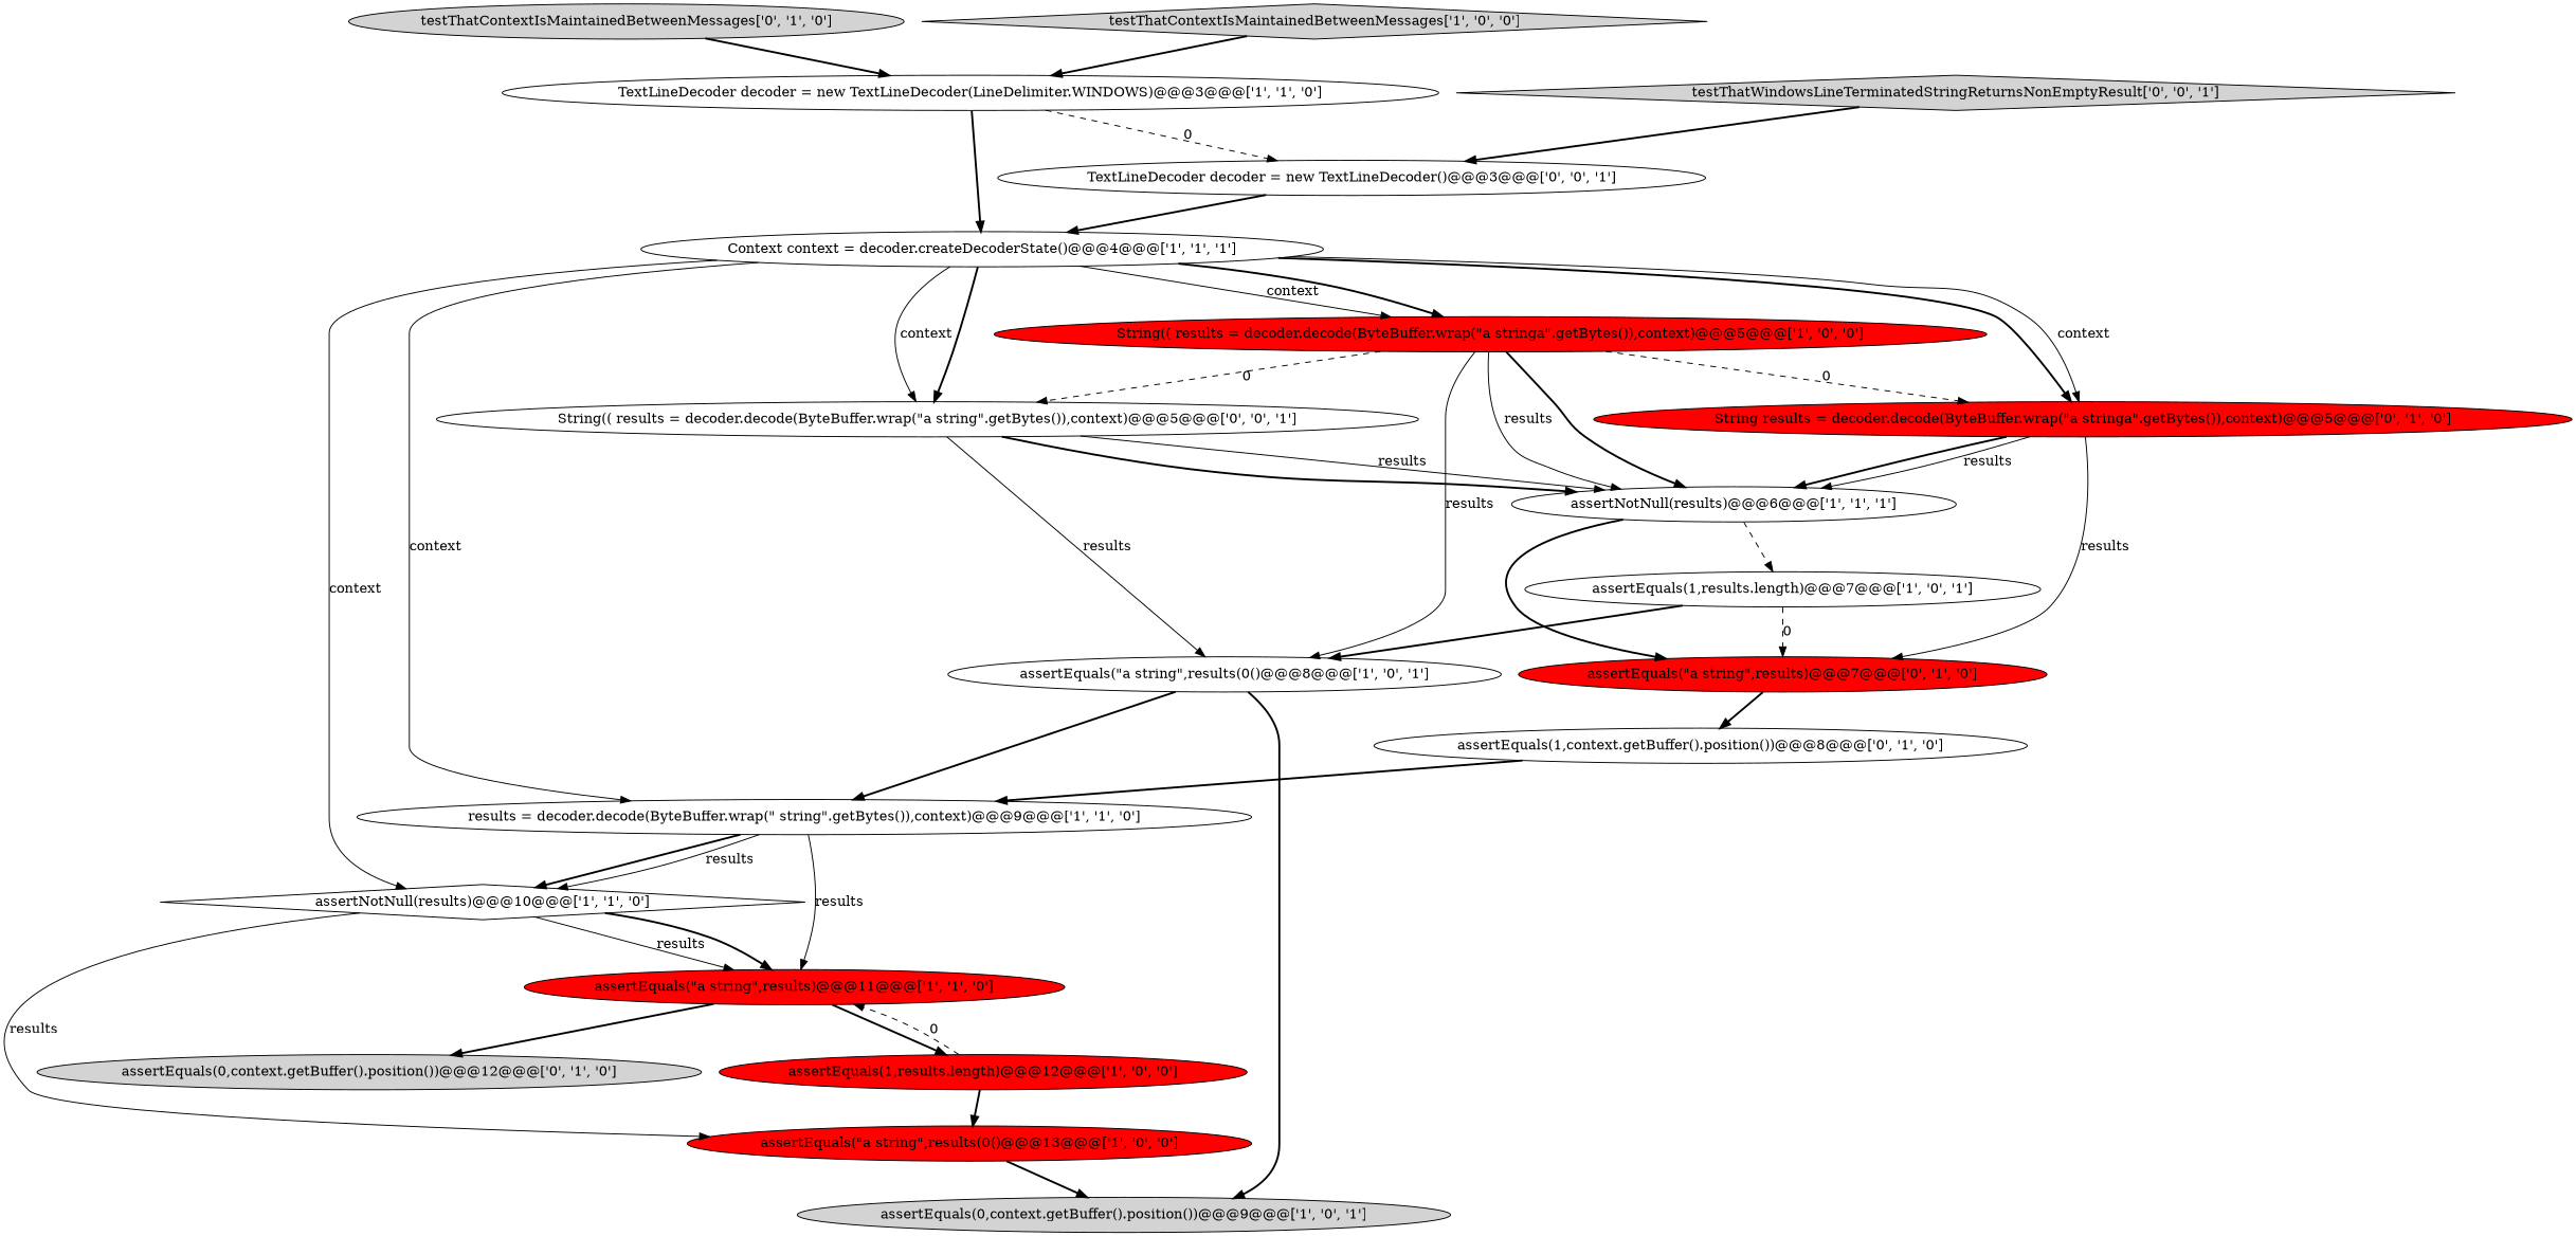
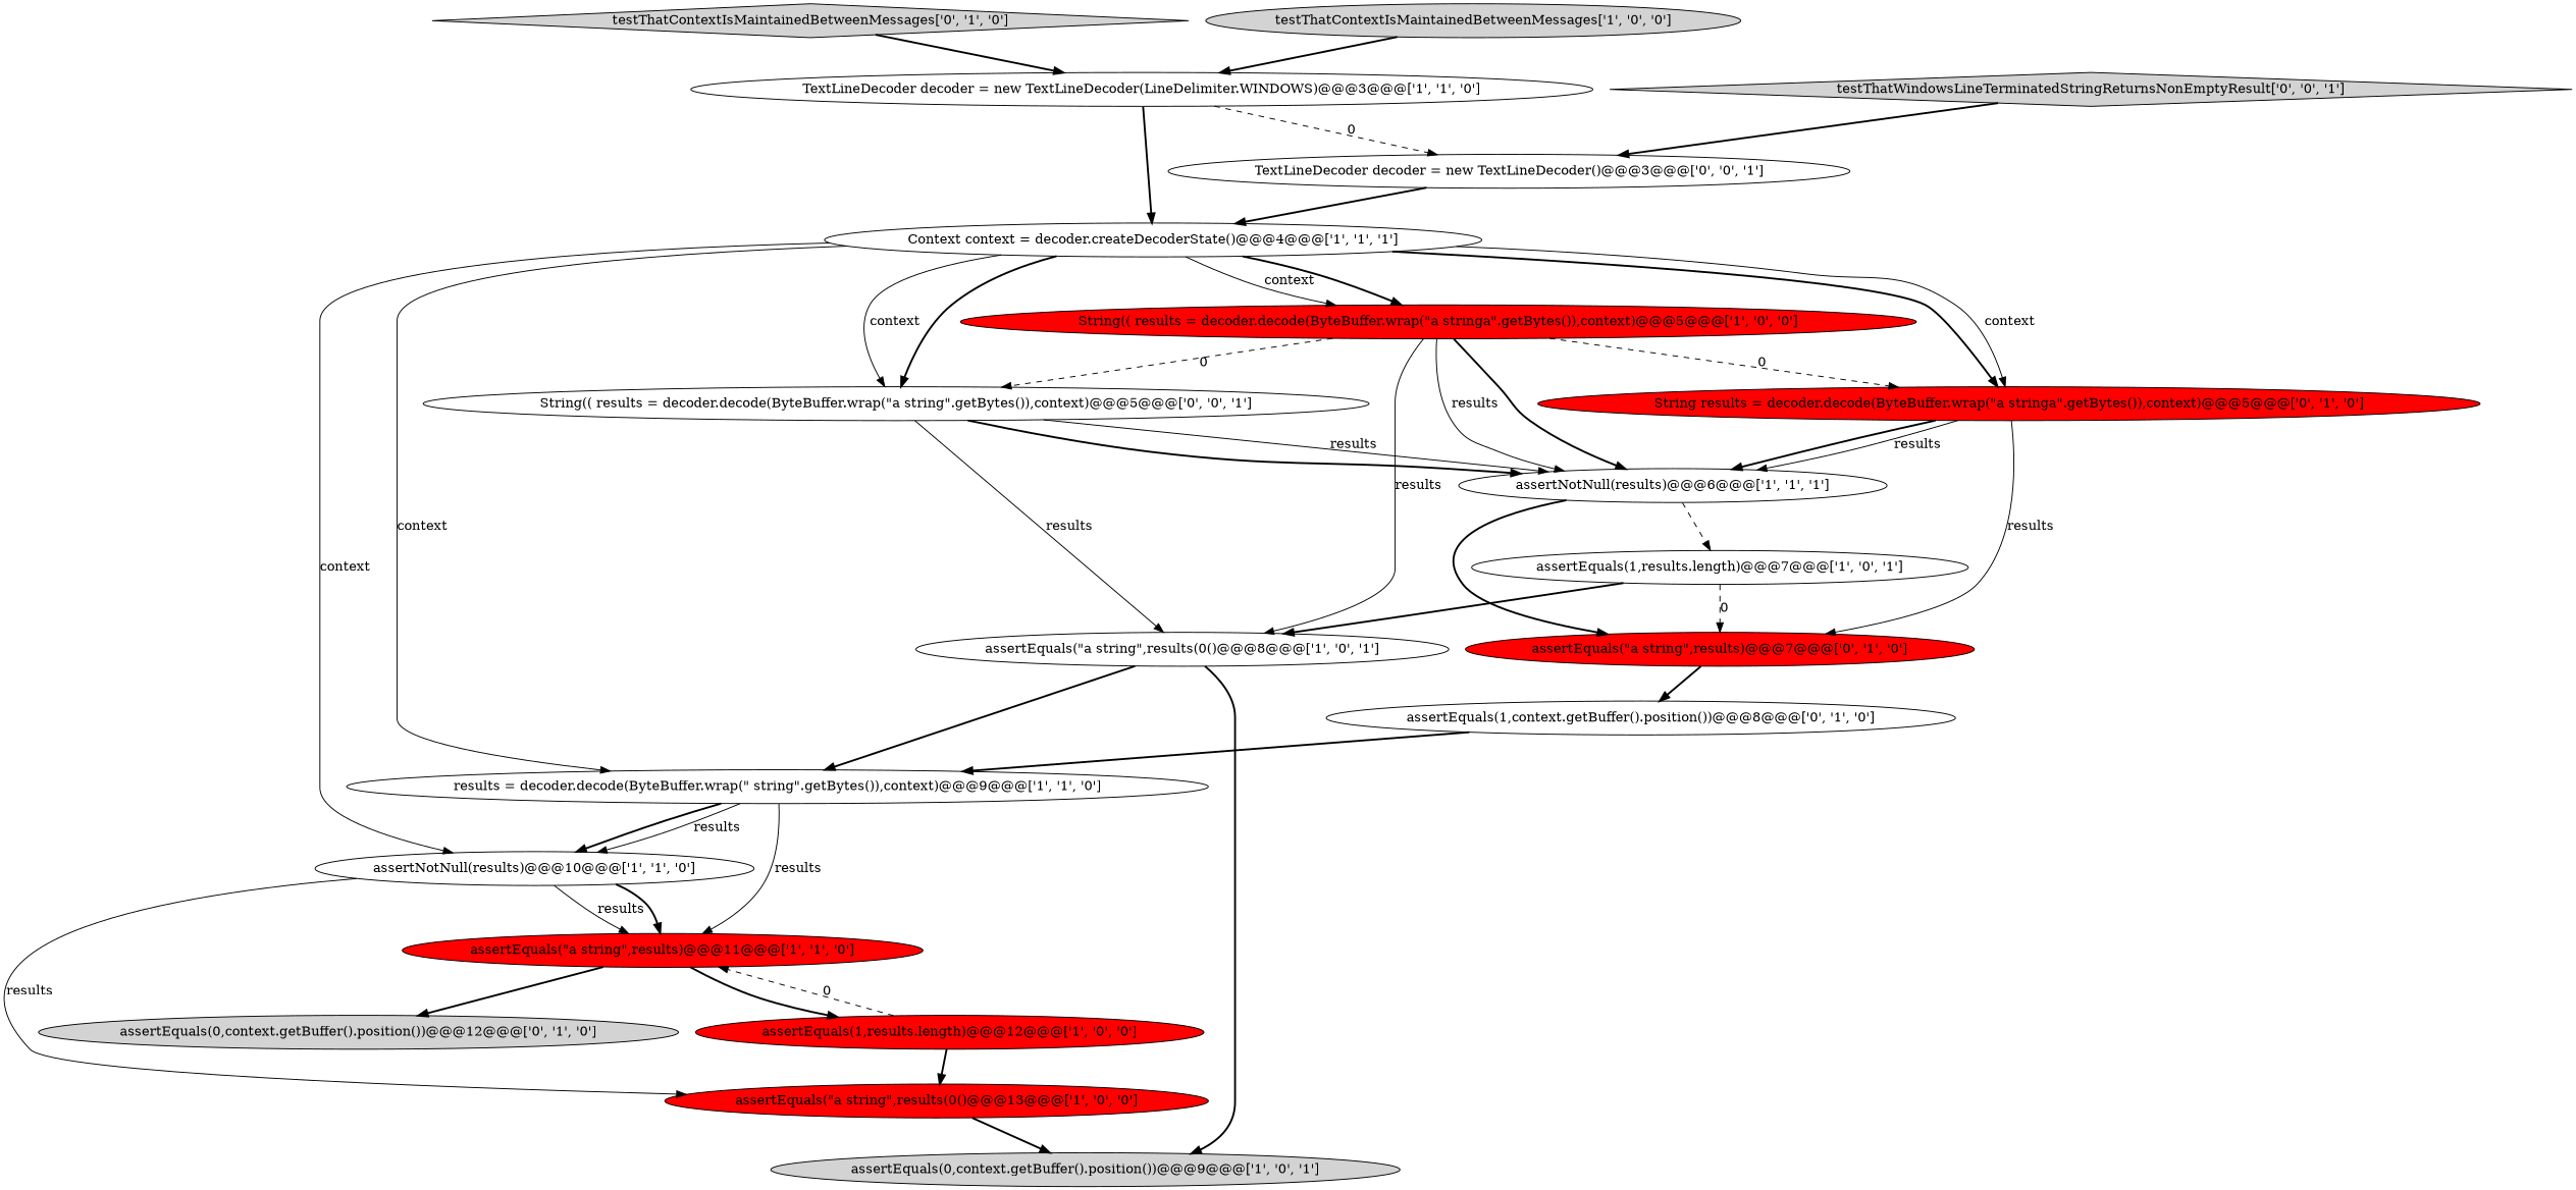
  digraph {
    node [fillcolor=white shape=ellipse style=filled]
    edge [style=bold]
    n1 [fillcolor=red label="String results = decoder.decode(ByteBuffer.wrap(\"a stringa\".getBytes()),context)@@@5@@@['0', '1', '0']"]
    n2 [fillcolor=red label="assertEquals(\"a string\",results)@@@7@@@['0', '1', '0']"]
    n3 [label="assertNotNull(results)@@@6@@@['1', '1', '1']"]
    n4 [label="assertEquals(1,context.getBuffer().position())@@@8@@@['0', '1', '0']"]
    n5 [label="assertEquals(1,results.length)@@@7@@@['1', '0', '1']"]
    n6 [fillcolor=red label="assertEquals(\"a string\",results)@@@11@@@['1', '1', '0']"]
    n7 [fillcolor=red label="assertEquals(1,results.length)@@@12@@@['1', '0', '0']"]
    n8 [fillcolor=lightgray label="assertEquals(0,context.getBuffer().position())@@@12@@@['0', '1', '0']"]
    n9 [fillcolor=red label="assertEquals(\"a string\",results(0()@@@13@@@['1', '0', '0']"]
    n10 [fillcolor=lightgray label="assertEquals(0,context.getBuffer().position())@@@9@@@['1', '0', '1']"]
    n11 [label="results = decoder.decode(ByteBuffer.wrap(\" string\".getBytes()),context)@@@9@@@['1', '1', '0']"]
-   n12 [fillcolor=lightgray label="testThatContextIsMaintainedBetweenMessages['0', '1', '0']"]
+   n12 [fillcolor=lightgray label="testThatContextIsMaintainedBetweenMessages['0', '1', '0']" shape=diamond]
    n13 [label="TextLineDecoder decoder = new TextLineDecoder(LineDelimiter.WINDOWS)@@@3@@@['1', '1', '0']"]
    n14 [label="Context context = decoder.createDecoderState()@@@4@@@['1', '1', '1']"]
    n15 [label="TextLineDecoder decoder = new TextLineDecoder()@@@3@@@['0', '0', '1']"]
-   n16 [fillcolor=lightgray label="testThatContextIsMaintainedBetweenMessages['1', '0', '0']" shape=diamond]
+   n16 [fillcolor=lightgray label="testThatContextIsMaintainedBetweenMessages['1', '0', '0']"]
    n17 [label="String(( results = decoder.decode(ByteBuffer.wrap(\"a string\".getBytes()),context)@@@5@@@['0', '0', '1']"]
    n18 [label="assertEquals(\"a string\",results(0()@@@8@@@['1', '0', '1']"]
-   n19 [label="assertNotNull(results)@@@10@@@['1', '1', '0']" shape=diamond]
+   n19 [label="assertNotNull(results)@@@10@@@['1', '1', '0']"]
    n20 [fillcolor=red label="String(( results = decoder.decode(ByteBuffer.wrap(\"a stringa\".getBytes()),context)@@@5@@@['1', '0', '0']"]
    n21 [fillcolor=lightgray label="testThatWindowsLineTerminatedStringReturnsNonEmptyResult['0', '0', '1']" shape=diamond]
    n1 -> n2 [label=results style=solid]
    n1 -> n3
    n1 -> n3 [label=results style=solid]
    n2 -> n4
    n3 -> n2
    n3 -> n5 [style=dashed]
    n4 -> n11
    n5 -> n2 [label=0 style=dashed]
    n5 -> n18
    n6 -> n7
    n6 -> n8
    n7 -> n6 [label=0 style=dashed]
    n7 -> n9
    n9 -> n10
    n11 -> n6 [label=results style=solid]
    n11 -> n19
    n11 -> n19 [label=results style=solid]
    n12 -> n13
    n13 -> n14
    n13 -> n15 [label=0 style=dashed]
    n14 -> n1
    n14 -> n1 [label=context style=solid]
    n14 -> n11 [label=context style=solid]
    n14 -> n17 [label=context style=solid]
    n14 -> n17
    n14 -> n19 [label=context style=solid]
    n14 -> n20 [label=context style=solid]
    n14 -> n20
    n15 -> n14
    n16 -> n13
    n17 -> n3
    n17 -> n3 [label=results style=solid]
    n17 -> n18 [label=results style=solid]
    n18 -> n10
    n18 -> n11
    n19 -> n6 [label=results style=solid]
    n19 -> n6
    n19 -> n9 [label=results style=solid]
    n20 -> n1 [label=0 style=dashed]
    n20 -> n3 [label=results style=solid]
    n20 -> n3
    n20 -> n17 [label=0 style=dashed]
    n20 -> n18 [label=results style=solid]
    n21 -> n15
  }
